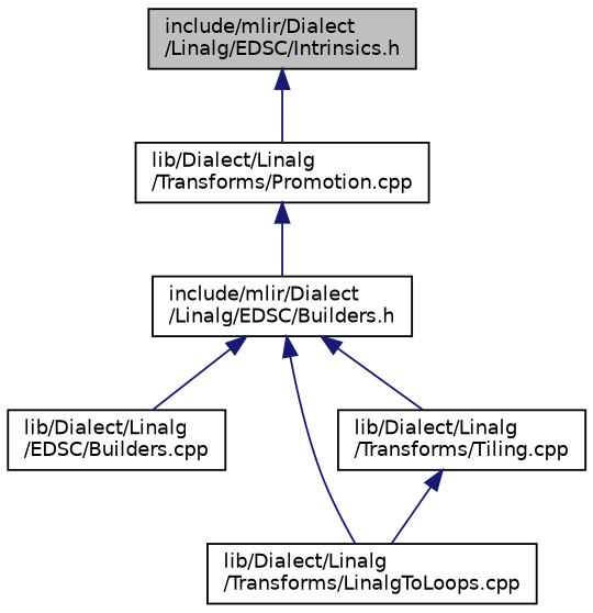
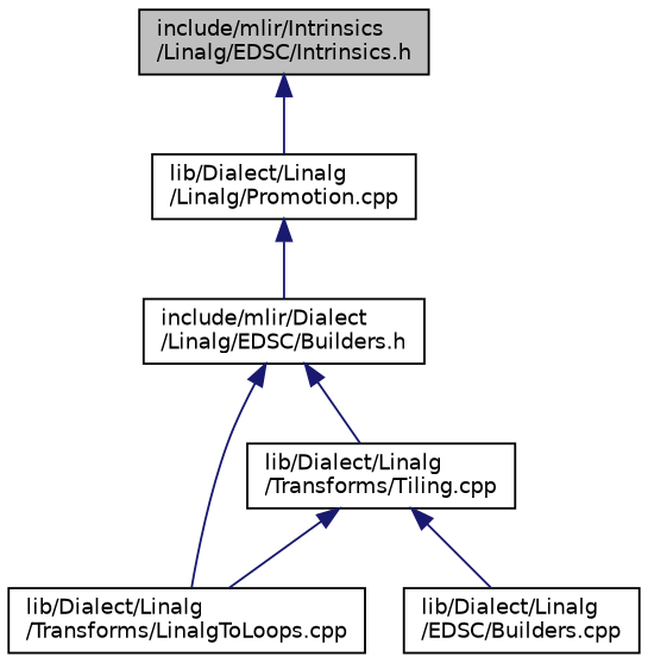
  digraph {
    node [color=black fontname=Helvetica fontsize=10 shape=record]
    edge [color=midnightblue dir=back fontname=Helvetica fontsize=10 labelfontname=Helvetica labelfontsize=10 style=solid]
-   n1 [fillcolor=grey75 fontcolor=black height=0.2 label="include/mlir/Dialect\l/Linalg/EDSC/Intrinsics.h" style=filled width=0.4]
-   n2 [height=0.2 label="lib/Dialect/Linalg\l/Transforms/Promotion.cpp" width=0.4]
+   n1 [fillcolor=grey75 fontcolor=black height=0.2 label="include/mlir/Intrinsics\l/Linalg/EDSC/Intrinsics.h" style=filled width=0.4]
+   n2 [height=0.2 label="lib/Dialect/Linalg\l/Linalg/Promotion.cpp" width=0.4]
    n3 [height=0.2 label="include/mlir/Dialect\l/Linalg/EDSC/Builders.h" width=0.4]
    n4 [height=0.2 label="lib/Dialect/Linalg\l/EDSC/Builders.cpp" width=0.4]
    n5 [height=0.2 label="lib/Dialect/Linalg\l/Transforms/LinalgToLoops.cpp" width=0.4]
    n6 [height=0.2 label="lib/Dialect/Linalg\l/Transforms/Tiling.cpp" width=0.4]
    n1 -> n2
    n2 -> n3
-   n3 -> n4
+   n6 -> n4
    n3 -> n5
    n3 -> n6
    n6 -> n5
  }
